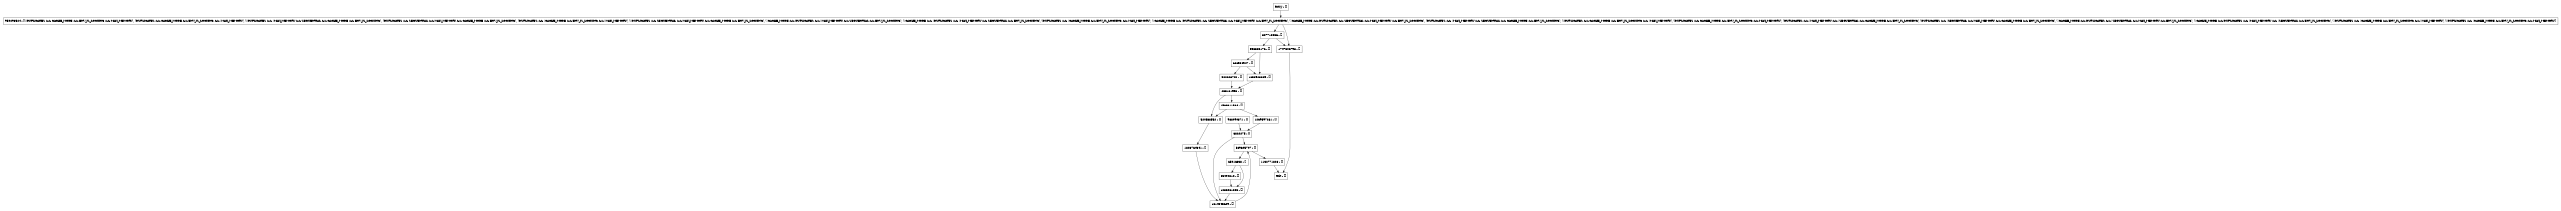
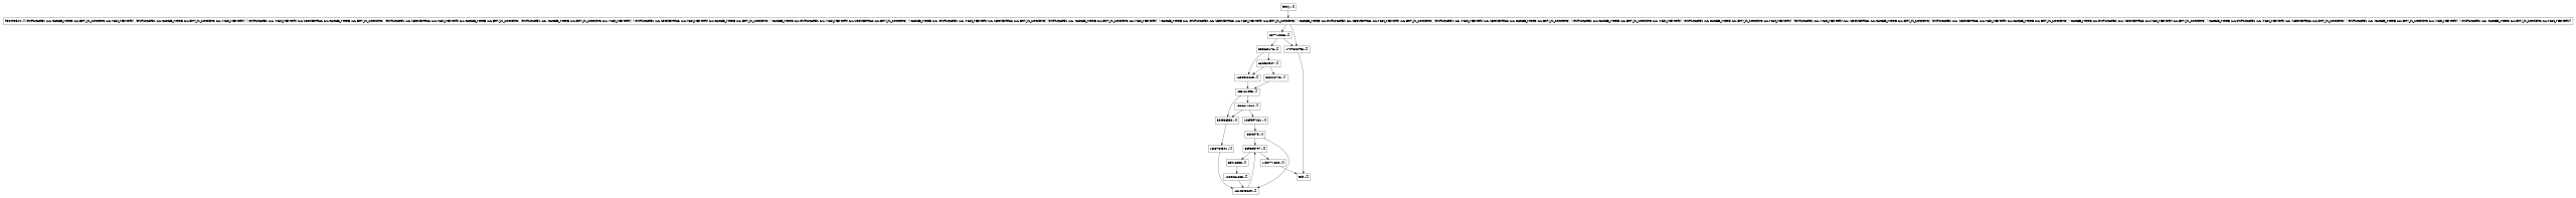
  digraph {
    fontname="DejaVu Serif"
    node [fontname="DejaVu Serif" shape=record]
    edge [fontname="DejaVu Serif"]
    n1 [label="1269597281 - []"]
    n2 [label="6822275 - []"]
    n3 [label="589605707 - []"]
    n4 [label="1814345629 - []"]
    n5 [label="520588552 - []"]
    n6 [label="1823764341 - []"]
    n7 [label="1960311564 - []"]
    n8 [label="1132771828 - []"]
    n9 [label="65016838 - []"]
    n10 [label="exit - []"]
    n11 [label="1288261283 - []"]
-   n12 [label="85494210 - []"]
    n13 [label="827718836 - []"]
    n14 [label="553383176 - []"]
    n15 [label="1747306798 - []"]
    n16 [label="608954947 - []"]
    n17 [label="1658923869 - []"]
    n18 [label="950293524 - [(!DUPLICATES && CACHE_MODE && ENV_IS_LOCKING && MAX_MEMORY), (DUPLICATES && CACHE_MODE && ENV_IS_LOCKING && !MAX_MEMORY), (!DUPLICATES && !MAX_MEMORY && SEQUENTIAL && CACHE_MODE && ENV_IS_LOCKING), (DUPLICATES && SEQUENTIAL && MAX_MEMORY && CACHE_MODE && ENV_IS_LOCKING), (DUPLICATES && !CACHE_MODE && ENV_IS_LOCKING && !MAX_MEMORY), (!DUPLICATES && SEQUENTIAL && MAX_MEMORY && CACHE_MODE && ENV_IS_LOCKING), (!CACHE_MODE && DUPLICATES && !MAX_MEMORY && SEQUENTIAL && ENV_IS_LOCKING), (!CACHE_MODE && !DUPLICATES && !MAX_MEMORY && SEQUENTIAL && ENV_IS_LOCKING), (DUPLICATES && !CACHE_MODE && ENV_IS_LOCKING && MAX_MEMORY), (!CACHE_MODE && !DUPLICATES && SEQUENTIAL && MAX_MEMORY && ENV_IS_LOCKING), (!CACHE_MODE && DUPLICATES && SEQUENTIAL && MAX_MEMORY && ENV_IS_LOCKING), (DUPLICATES && !MAX_MEMORY && SEQUENTIAL && CACHE_MODE && ENV_IS_LOCKING), (!DUPLICATES && CACHE_MODE && ENV_IS_LOCKING && !MAX_MEMORY), (DUPLICATES && CACHE_MODE && ENV_IS_LOCKING && MAX_MEMORY), (DUPLICATES && !MAX_MEMORY && !SEQUENTIAL && CACHE_MODE && ENV_IS_LOCKING), (DUPLICATES && !SEQUENTIAL && MAX_MEMORY && CACHE_MODE && ENV_IS_LOCKING), (!CACHE_MODE && DUPLICATES && !SEQUENTIAL && MAX_MEMORY && ENV_IS_LOCKING), (!CACHE_MODE && DUPLICATES && !MAX_MEMORY && !SEQUENTIAL && ENV_IS_LOCKING), (!DUPLICATES && !CACHE_MODE && ENV_IS_LOCKING && !MAX_MEMORY), (!DUPLICATES && !CACHE_MODE && ENV_IS_LOCKING && MAX_MEMORY)]"]
    n19 [label="500023740 - []"]
-   n20 [label="988090871 - []"]
    n21 [label="255131995 - []"]
    n22 [label="entry - []"]
    n1 -> n2
    n2 -> n3
    n2 -> n4
    n3 -> n8
    n3 -> n9
    n4 -> n3
    n5 -> n6
    n6 -> n4
    n7 -> n1
    n7 -> n5
    n8 -> n10
    n9 -> n11
-   n9 -> n12
    n11 -> n4
-   n12 -> n11
    n13 -> n14
    n13 -> n15
    n14 -> n16
    n14 -> n17
    n15 -> n10
    n16 -> n17
    n16 -> n19
    n17 -> n21
    n18 -> n13
    n18 -> n15
    n19 -> n21
-   n20 -> n2
    n21 -> n5
    n21 -> n7
    n22 -> n18
  }
